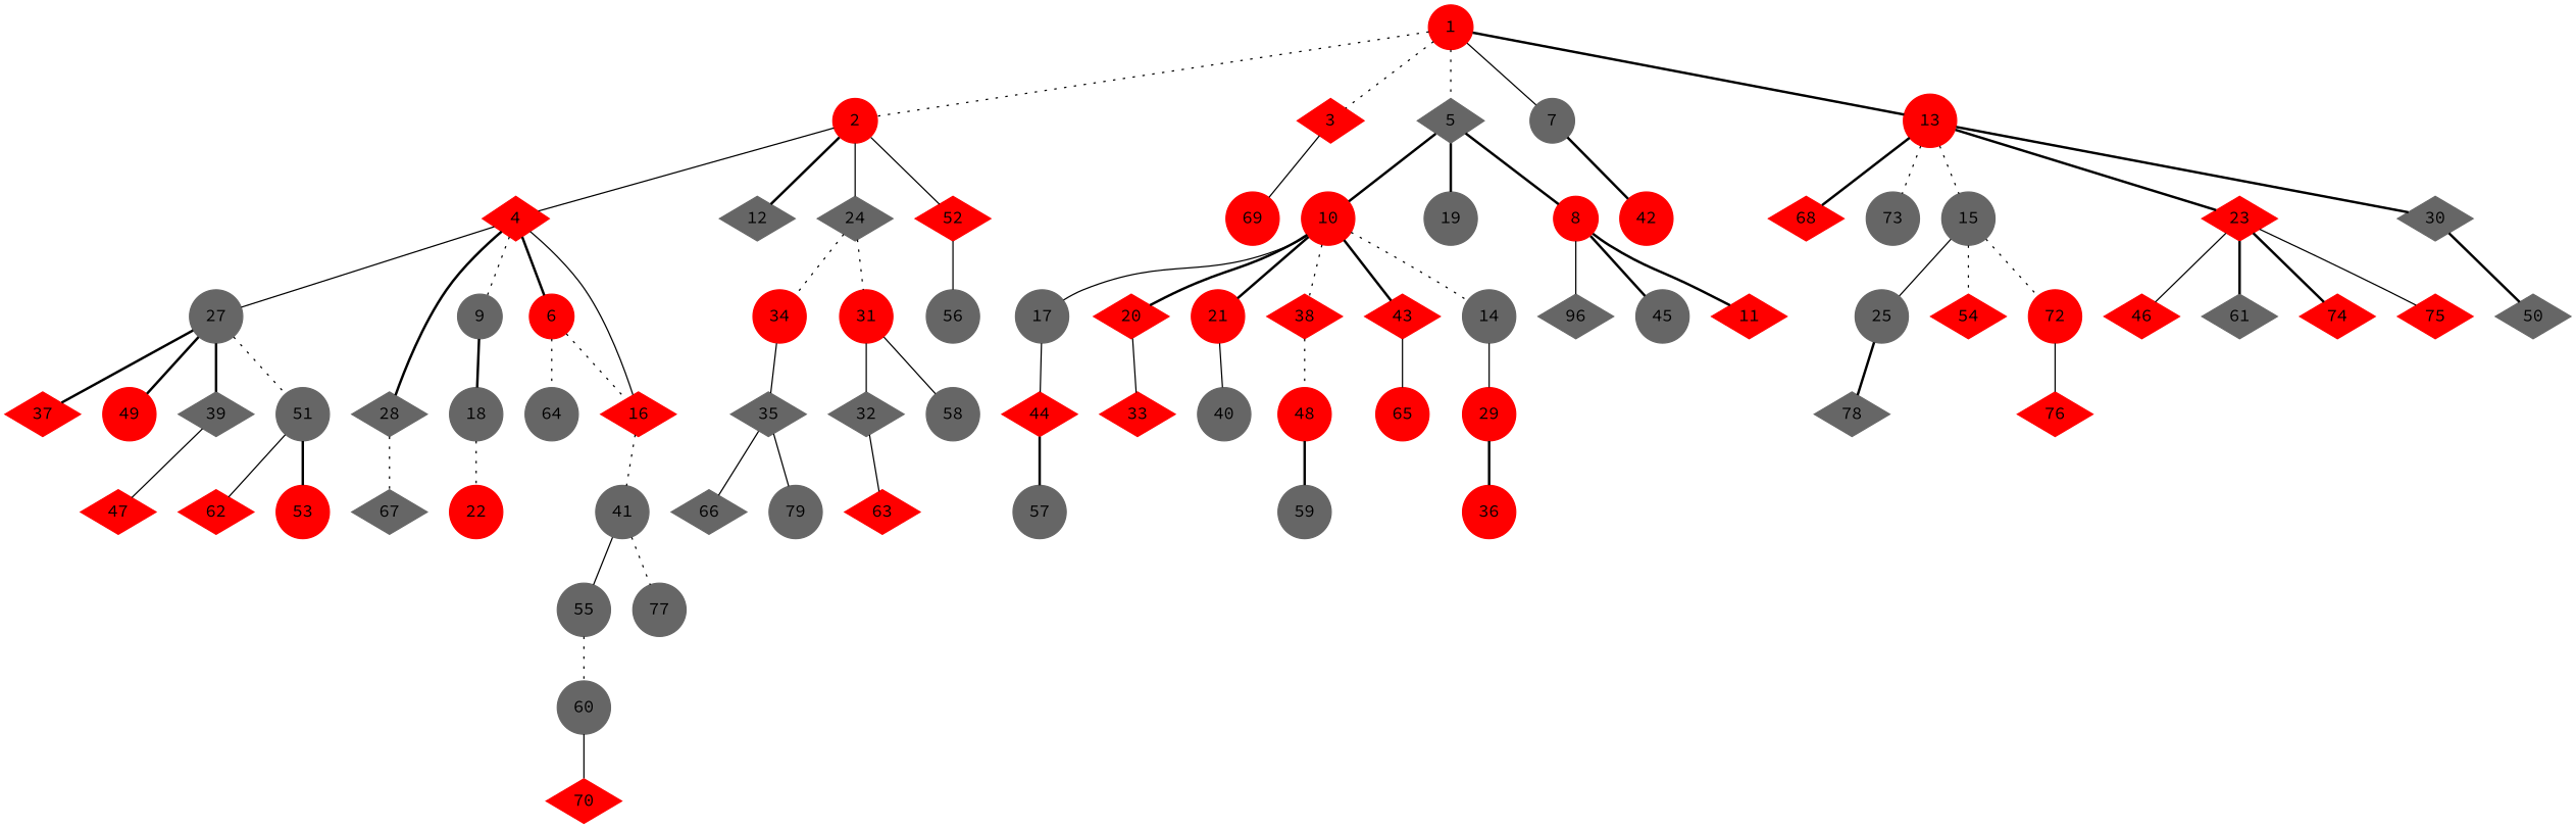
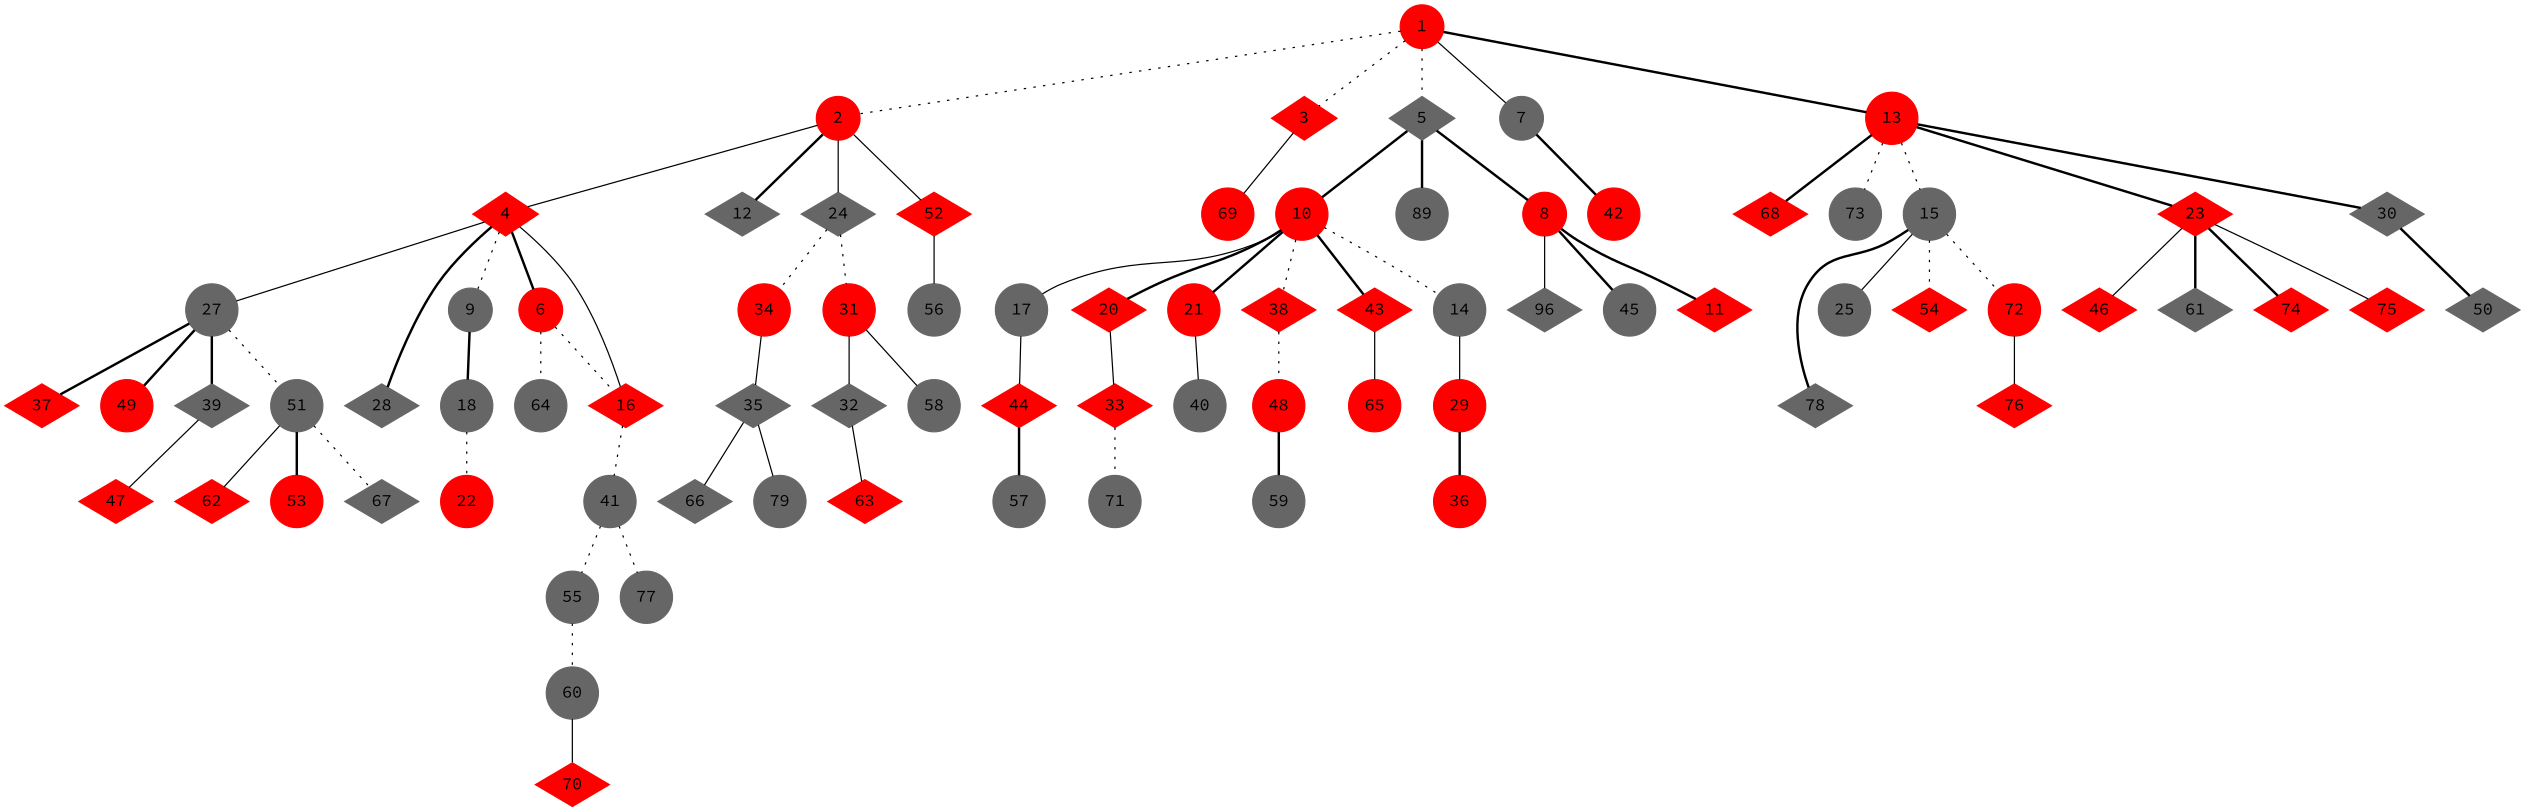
  graph {
    fontname="Source Code Pro"
    node [color=red fontname="Source Code Pro" shape=circle style=filled]
    edge [fontname="Source Code Pro" style=solid]
    1
    2
    3 [shape=diamond]
    5 [color=gray40 shape=diamond]
    7 [color=gray40]
    13
    4 [shape=diamond]
    12 [color=gray40 shape=diamond]
    24 [color=gray40 shape=diamond]
    52 [shape=diamond]
    69
    8
    10
-   19 [color=gray40]
+   19 [color=gray40 label=89]
    42
    15 [color=gray40]
    23 [shape=diamond]
    30 [color=gray40 shape=diamond]
    68 [shape=diamond]
    73 [color=gray40]
    6
    9 [color=gray40]
    16 [shape=diamond]
    27 [color=gray40]
    28 [color=gray40 shape=diamond]
    31
    34
    56 [color=gray40]
    64 [color=gray40]
    18 [color=gray40]
    41 [color=gray40]
    37 [shape=diamond]
    39 [color=gray40 shape=diamond]
    49
    51 [color=gray40]
    67 [color=gray40 shape=diamond]
    11 [shape=diamond]
    n38 [color=gray40 label=96 shape=diamond]
    45 [color=gray40]
    14 [color=gray40]
    17 [color=gray40]
    20 [shape=diamond]
    21
    38 [shape=diamond]
    43 [shape=diamond]
    22
    29
    44 [shape=diamond]
    33 [shape=diamond]
    40 [color=gray40]
    48
    65
    25 [color=gray40]
    54 [shape=diamond]
    72
    46 [shape=diamond]
    61 [color=gray40 shape=diamond]
    74 [shape=diamond]
    75 [shape=diamond]
    50 [color=gray40 shape=diamond]
    36
    78 [color=gray40 shape=diamond]
    76 [shape=diamond]
    55 [color=gray40]
    77 [color=gray40]
    57 [color=gray40]
+   71 [color=gray40]
    32 [color=gray40 shape=diamond]
    58 [color=gray40]
    35 [color=gray40 shape=diamond]
    47 [shape=diamond]
    53
    62 [shape=diamond]
    63 [shape=diamond]
    79 [color=gray40]
    66 [color=gray40 shape=diamond]
    59 [color=gray40]
    60 [color=gray40]
    70 [shape=diamond]
    1 -- 2 [style=dotted]
    1 -- 3 [style=dotted]
    1 -- 5 [style=dotted]
    1 -- 7
    1 -- 13 [style=bold]
    2 -- 4
    2 -- 12 [style=bold]
    2 -- 24
    2 -- 52
    3 -- 69
    5 -- 8 [style=bold]
    5 -- 10 [style=bold]
    5 -- 19 [style=bold]
    7 -- 42 [style=bold]
    13 -- 15 [style=dotted]
    13 -- 23 [style=bold]
    13 -- 30 [style=bold]
    13 -- 68 [style=bold]
    13 -- 73 [style=dotted]
    4 -- 6 [style=bold]
    4 -- 9 [style=dotted]
    4 -- 16
    4 -- 27
    4 -- 28 [style=bold]
    24 -- 31 [style=dotted]
    24 -- 34 [style=dotted]
    52 -- 56
    8 -- 11 [style=bold]
    8 -- n38
    8 -- 45 [style=bold]
    10 -- 14 [style=dotted]
    10 -- 17
    10 -- 20 [style=bold]
    10 -- 21 [style=bold]
    10 -- 38 [style=dotted]
    10 -- 43 [style=bold]
    15 -- 25
    15 -- 54 [style=dotted]
    15 -- 72 [style=dotted]
    23 -- 46
    23 -- 61 [style=bold]
    23 -- 74 [style=bold]
    23 -- 75
    30 -- 50 [style=bold]
    6 -- 16 [style=dotted]
    6 -- 64 [style=dotted]
    9 -- 18 [style=bold]
    16 -- 41 [style=dotted]
    27 -- 37 [style=bold]
    27 -- 39 [style=bold]
    27 -- 49 [style=bold]
    27 -- 51 [style=dotted]
-   28 -- 67 [style=dotted]
+   51 -- 67 [style=dotted]
    31 -- 32
    31 -- 58
    34 -- 35
    18 -- 22 [style=dotted]
-   41 -- 55
+   41 -- 55 [style=dotted]
    41 -- 77 [style=dotted]
    39 -- 47
    51 -- 53 [style=bold]
    51 -- 62
    14 -- 29
    17 -- 44
    20 -- 33
    21 -- 40
    38 -- 48 [style=dotted]
    43 -- 65
    29 -- 36 [style=bold]
    44 -- 57 [style=bold]
+   33 -- 71 [style=dotted]
    48 -- 59 [style=bold]
-   25 -- 78 [style=bold]
+   15 -- 78 [style=bold]
    72 -- 76
    55 -- 60 [style=dotted]
    32 -- 63
    35 -- 79
    35 -- 66
    60 -- 70
  }
